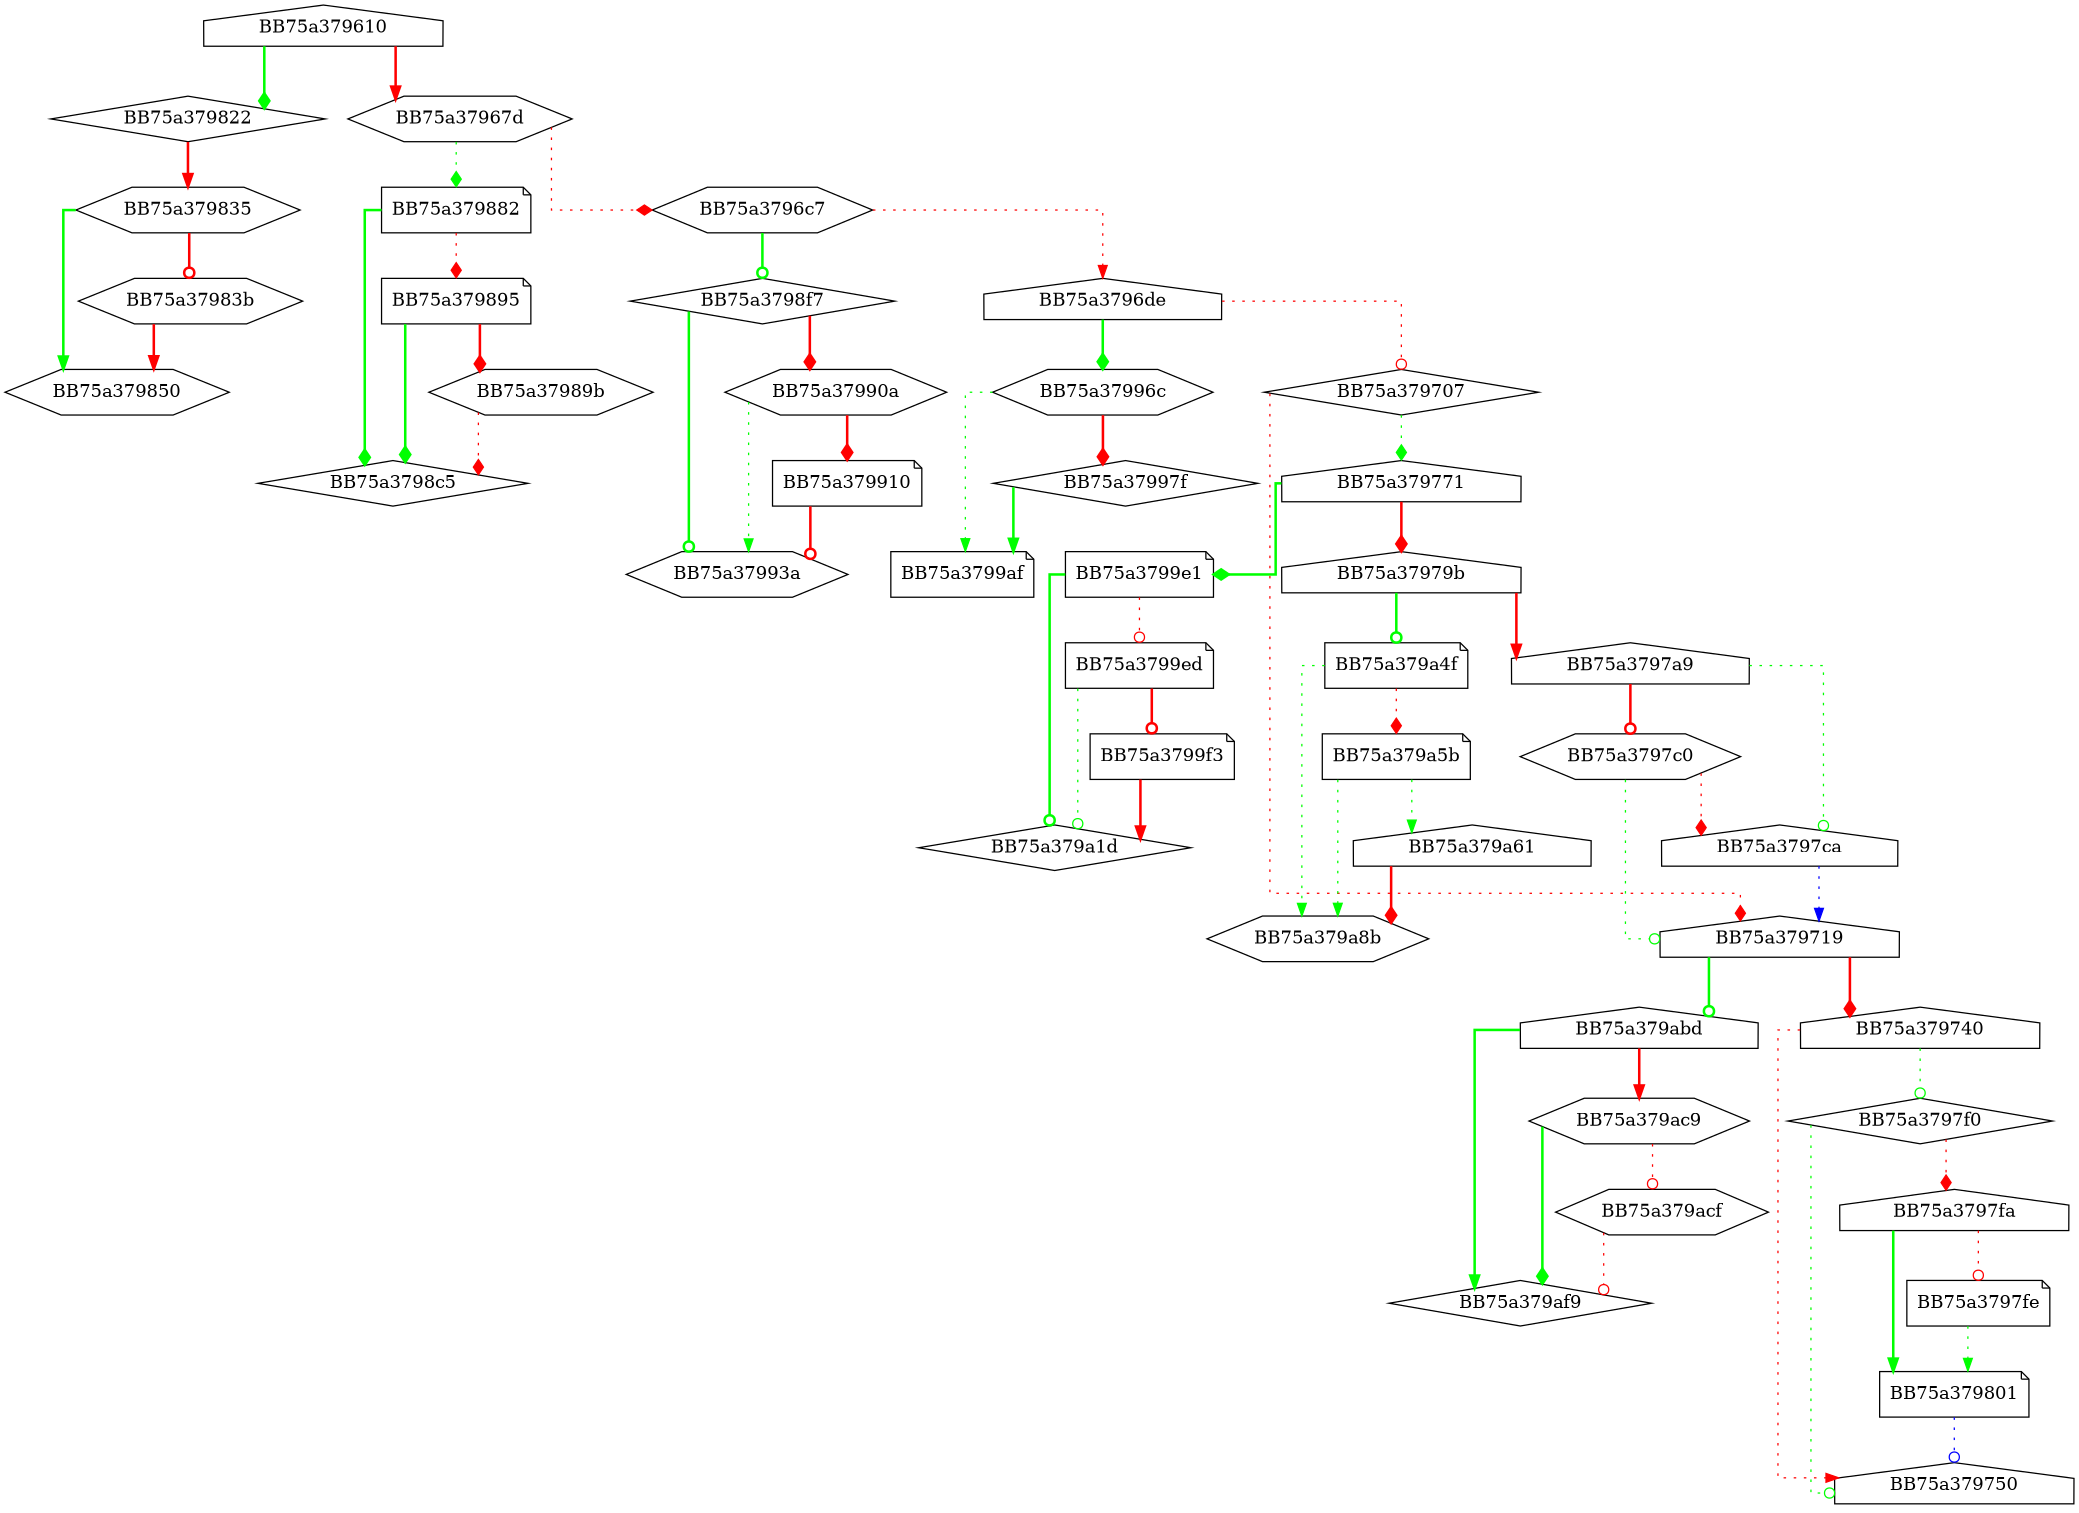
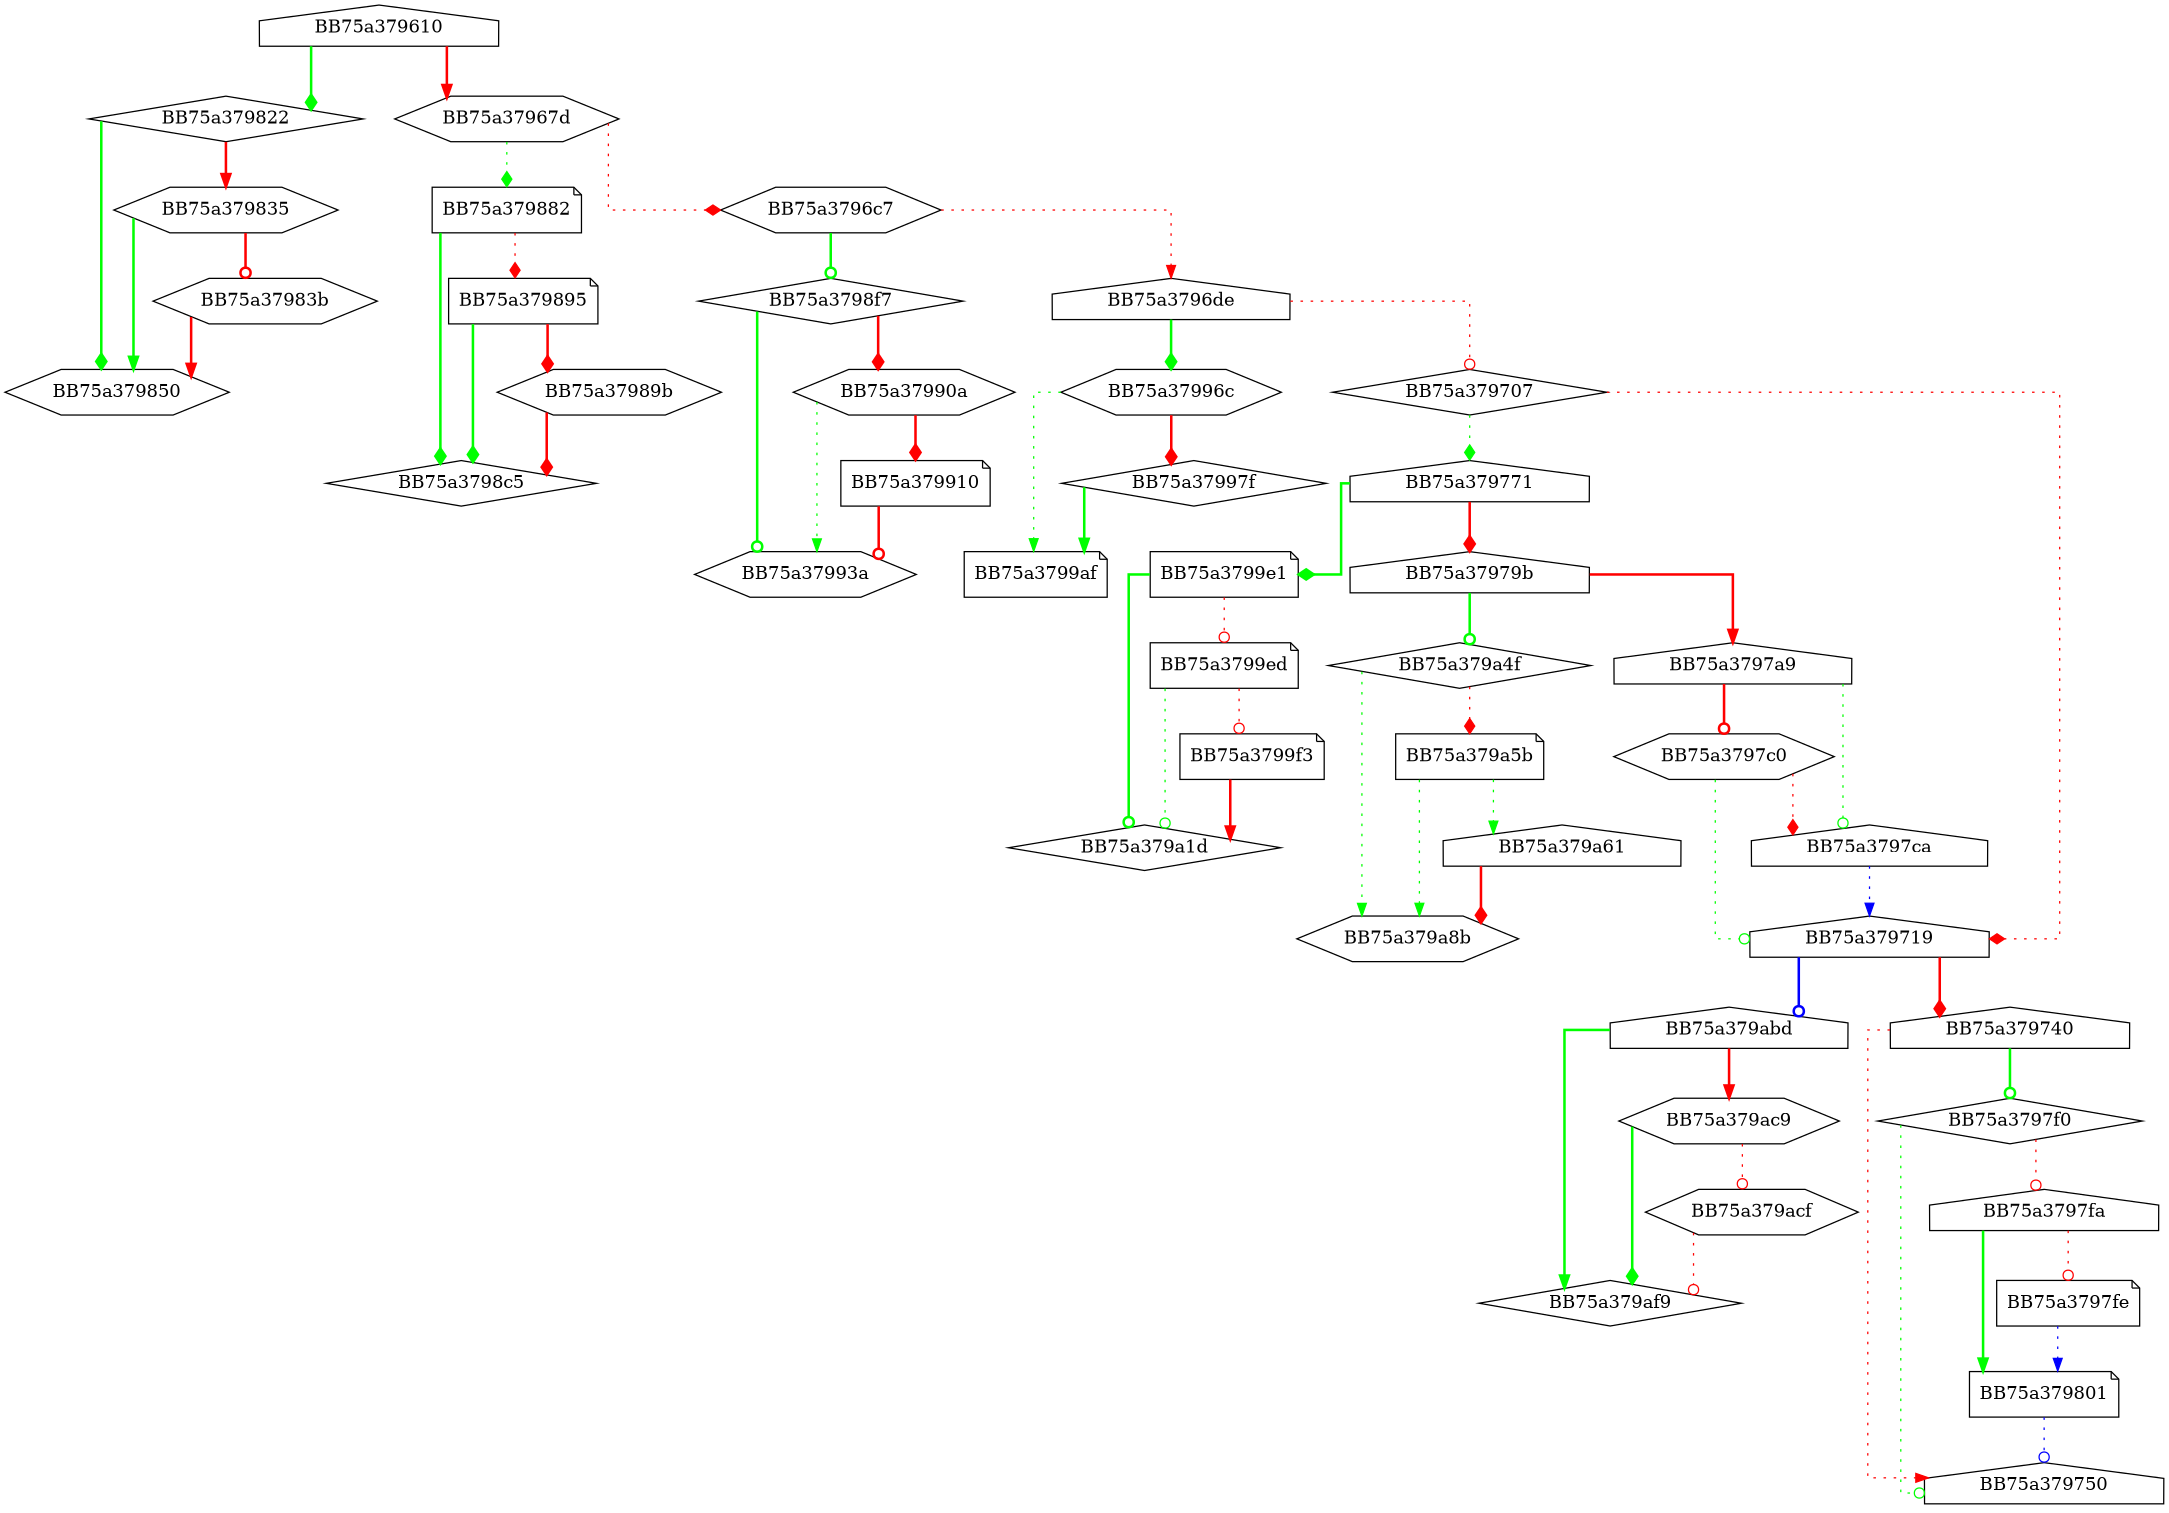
  digraph {
    splines=ortho
    node [shape=hexagon]
    edge [arrowhead=diamond color=red style=bold]
    BB75a379610 [shape=house]
    BB75a379822 [shape=diamond]
    BB75a37967d
    BB75a379850
    BB75a379835
    BB75a379882 [shape=note]
    BB75a3796c7
    BB75a37983b
    BB75a3798c5 [shape=diamond]
    BB75a379895 [shape=note]
    BB75a3798f7 [shape=diamond]
    BB75a3796de [shape=house]
    BB75a37989b
    BB75a37993a
    BB75a37990a
    BB75a37996c
    BB75a379707 [shape=diamond]
    BB75a379910 [shape=note]
    BB75a3799af [shape=note]
    BB75a37997f [shape=diamond]
    BB75a379771 [shape=house]
    BB75a379719 [shape=house]
    BB75a3799e1 [shape=note]
    BB75a37979b [shape=house]
    BB75a379abd [shape=house]
    BB75a379740 [shape=house]
    BB75a379a1d [shape=diamond]
    BB75a3799ed [shape=note]
-   BB75a379a4f [shape=note]
+   BB75a379a4f [shape=diamond]
    BB75a3797a9 [shape=house]
    BB75a379af9 [shape=diamond]
    BB75a379ac9
    BB75a3797f0 [shape=diamond]
    BB75a379750 [shape=house]
    BB75a379acf
    BB75a3797fa [shape=house]
    BB75a379801 [shape=note]
    BB75a3797fe [shape=note]
    BB75a3799f3 [shape=note]
    BB75a379a8b
    BB75a379a5b [shape=note]
    BB75a3797c0
    BB75a3797ca [shape=house]
    BB75a379a61 [shape=house]
    BB75a379610 -> BB75a379822 [color=green]
    BB75a379610 -> BB75a37967d [arrowhead=normal]
+   BB75a379822 -> BB75a379850 [color=green]
    BB75a379822 -> BB75a379835 [arrowhead=normal]
    BB75a37967d -> BB75a379882 [color=green style=dotted]
    BB75a37967d -> BB75a3796c7 [style=dotted]
    BB75a379835 -> BB75a379850 [arrowhead=normal color=green]
    BB75a379835 -> BB75a37983b [arrowhead=odot]
    BB75a379882 -> BB75a3798c5 [color=green]
    BB75a379882 -> BB75a379895 [style=dotted]
    BB75a3796c7 -> BB75a3798f7 [arrowhead=odot color=green]
    BB75a3796c7 -> BB75a3796de [arrowhead=normal style=dotted]
    BB75a37983b -> BB75a379850 [arrowhead=normal]
    BB75a379895 -> BB75a3798c5 [color=green]
    BB75a379895 -> BB75a37989b
    BB75a3798f7 -> BB75a37993a [arrowhead=odot color=green]
    BB75a3798f7 -> BB75a37990a
    BB75a3796de -> BB75a37996c [color=green]
    BB75a3796de -> BB75a379707 [arrowhead=odot style=dotted]
-   BB75a37989b -> BB75a3798c5 [style=dotted]
+   BB75a37989b -> BB75a3798c5
    BB75a37990a -> BB75a37993a [arrowhead=normal color=green style=dotted]
    BB75a37990a -> BB75a379910
    BB75a37996c -> BB75a3799af [arrowhead=normal color=green style=dotted]
    BB75a37996c -> BB75a37997f
    BB75a379707 -> BB75a379771 [color=green style=dotted]
    BB75a379707 -> BB75a379719 [style=dotted]
    BB75a379910 -> BB75a37993a [arrowhead=odot]
    BB75a37997f -> BB75a3799af [arrowhead=normal color=green]
    BB75a379771 -> BB75a3799e1 [color=green]
    BB75a379771 -> BB75a37979b
-   BB75a379719 -> BB75a379abd [arrowhead=odot color=green]
+   BB75a379719 -> BB75a379abd [arrowhead=odot color=blue]
    BB75a379719 -> BB75a379740
    BB75a3799e1 -> BB75a379a1d [arrowhead=odot color=green]
    BB75a3799e1 -> BB75a3799ed [arrowhead=odot style=dotted]
    BB75a37979b -> BB75a379a4f [arrowhead=odot color=green]
    BB75a37979b -> BB75a3797a9 [arrowhead=normal]
    BB75a379abd -> BB75a379af9 [arrowhead=normal color=green]
    BB75a379abd -> BB75a379ac9 [arrowhead=normal]
-   BB75a379740 -> BB75a3797f0 [arrowhead=odot color=green style=dotted]
+   BB75a379740 -> BB75a3797f0 [arrowhead=odot color=green]
    BB75a379740 -> BB75a379750 [arrowhead=normal style=dotted]
    BB75a3799ed -> BB75a379a1d [arrowhead=odot color=green style=dotted]
-   BB75a3799ed -> BB75a3799f3 [arrowhead=odot]
+   BB75a3799ed -> BB75a3799f3 [arrowhead=odot style=dotted]
    BB75a379a4f -> BB75a379a8b [arrowhead=normal color=green style=dotted]
    BB75a379a4f -> BB75a379a5b [style=dotted]
    BB75a3797a9 -> BB75a3797c0 [arrowhead=odot]
    BB75a3797a9 -> BB75a3797ca [arrowhead=odot color=green style=dotted]
    BB75a379ac9 -> BB75a379af9 [color=green]
    BB75a379ac9 -> BB75a379acf [arrowhead=odot style=dotted]
    BB75a3797f0 -> BB75a379750 [arrowhead=odot color=green style=dotted]
-   BB75a3797f0 -> BB75a3797fa [style=dotted]
+   BB75a3797f0 -> BB75a3797fa [arrowhead=odot style=dotted]
    BB75a379acf -> BB75a379af9 [arrowhead=odot style=dotted]
    BB75a3797fa -> BB75a379801 [arrowhead=normal color=green]
    BB75a3797fa -> BB75a3797fe [arrowhead=odot style=dotted]
    BB75a379801 -> BB75a379750 [arrowhead=odot color=blue style=dotted]
-   BB75a3797fe -> BB75a379801 [arrowhead=normal color=green style=dotted]
+   BB75a3797fe -> BB75a379801 [arrowhead=normal color=blue style=dotted]
    BB75a3799f3 -> BB75a379a1d [arrowhead=normal]
    BB75a379a5b -> BB75a379a8b [arrowhead=normal color=green style=dotted]
    BB75a379a5b -> BB75a379a61 [arrowhead=normal color=green style=dotted]
    BB75a3797c0 -> BB75a379719 [arrowhead=odot color=green style=dotted]
    BB75a3797c0 -> BB75a3797ca [style=dotted]
    BB75a3797ca -> BB75a379719 [arrowhead=normal color=blue style=dotted]
    BB75a379a61 -> BB75a379a8b
  }
